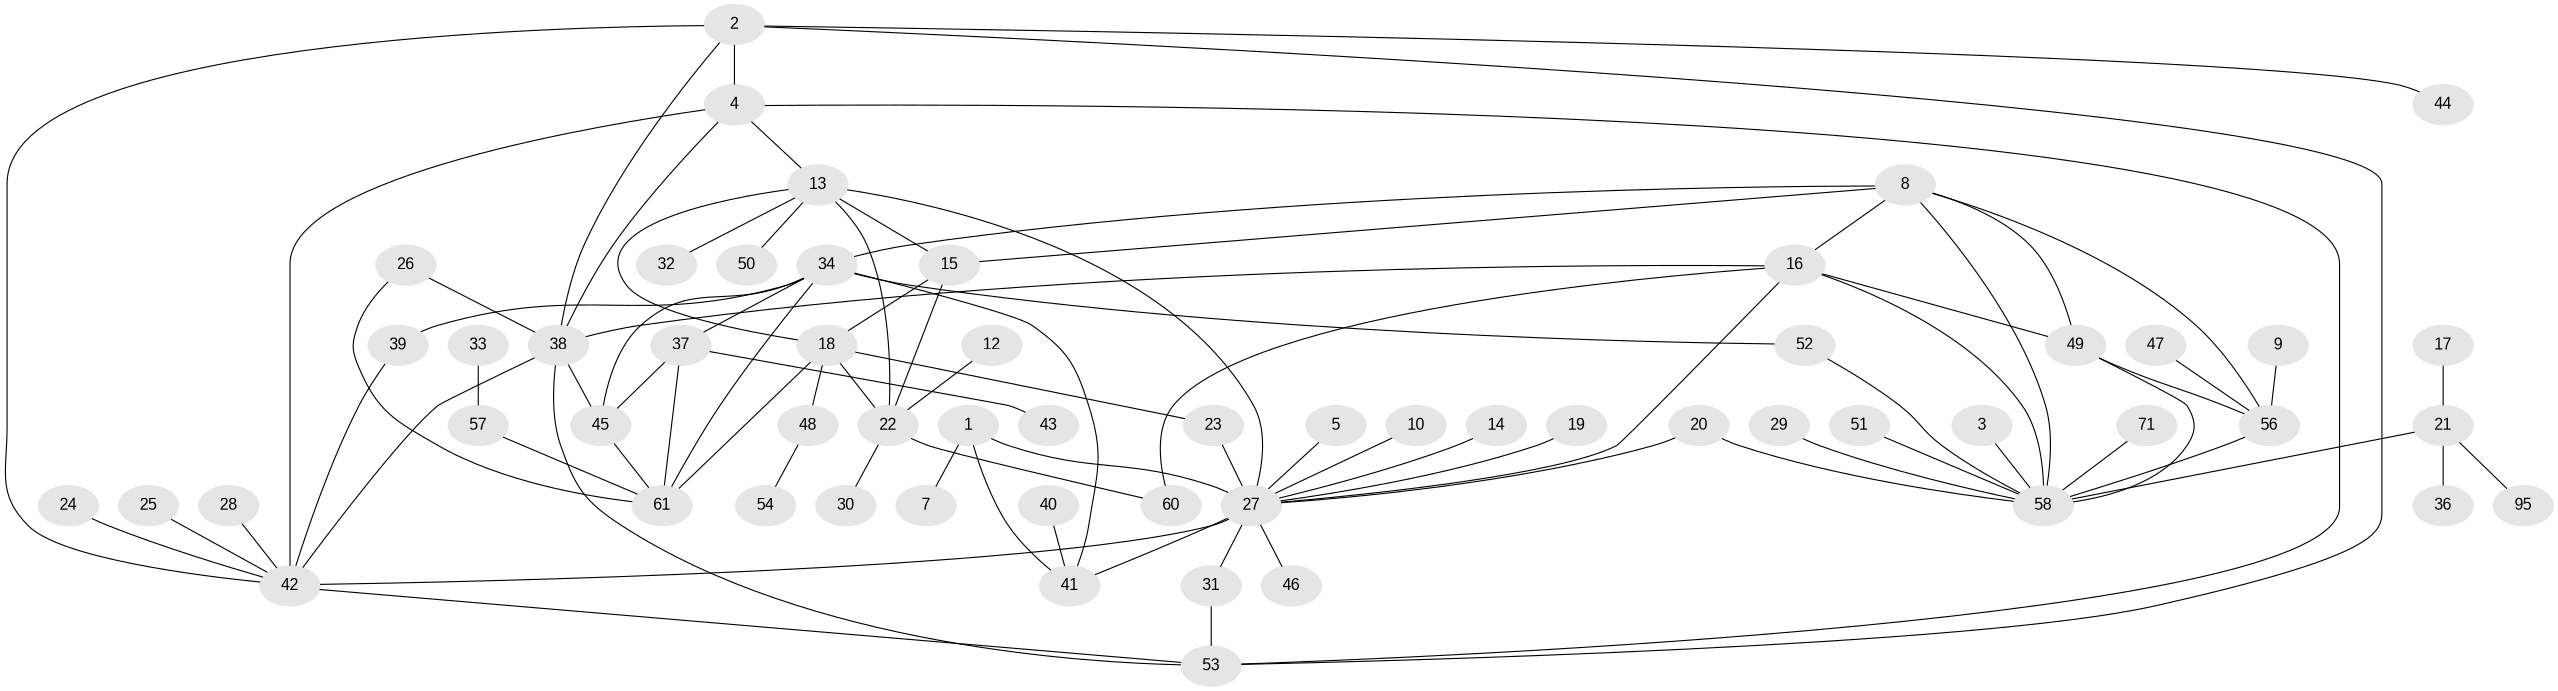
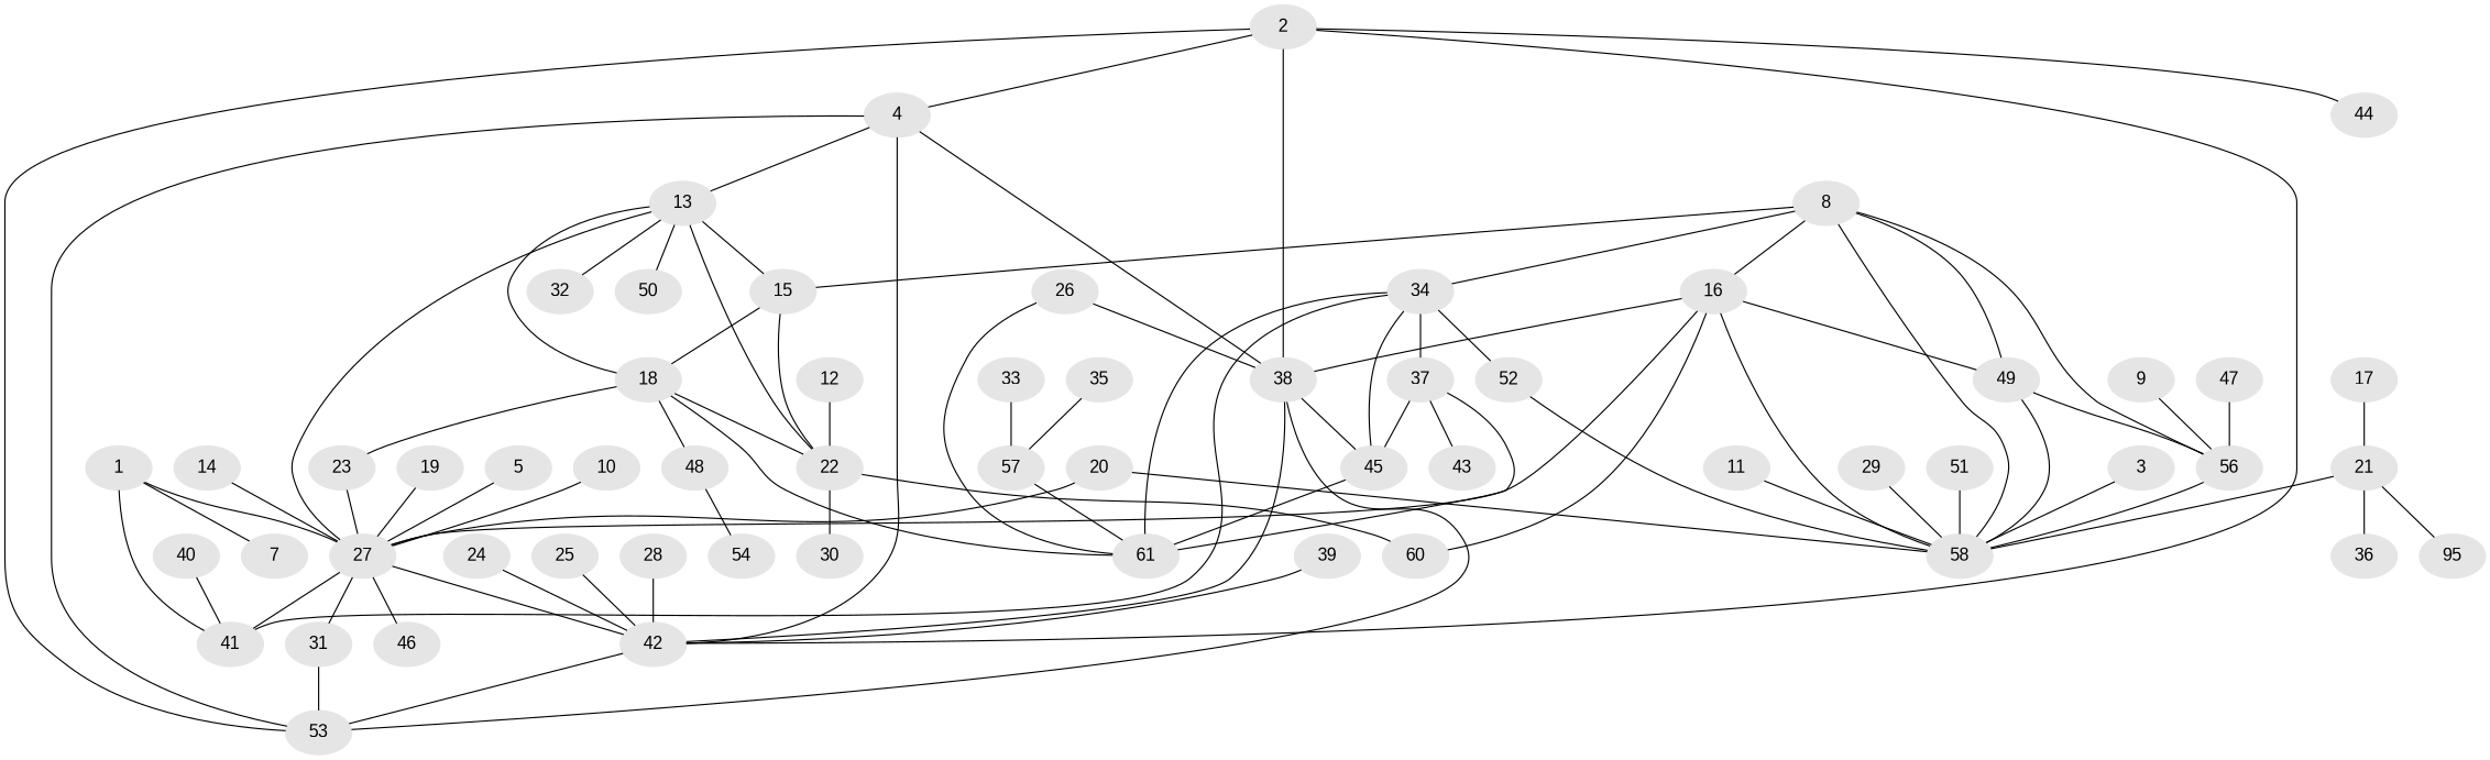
  graph {
    fontname="Liberation Sans"
    node [color=gray90 fontname="Liberation Sans" style=filled]
    edge [fontname="Liberation Sans" weight=1.0]
    1
    7
    27
    41
    42
    31
    46
    2
    4
    38
    44
    53
    13
    45
    3
    58
    15
    22
    18
    32
    50
    5
    37
    61
    43
    8
    16
    34
    49
    56
    60
    39
    52
    9
    10
-   11 [label=71]
+   11
    12
    30
    23
    48
    14
    17
    21
    36
    n45 [label=95]
    54
    19
    20
    24
    25
    26
    28
    29
    33
    57
+   35
    40
    47
    51
    1 -- 7
    1 -- 27 [weight=4.0]
    1 -- 41 [weight=2.0]
    27 -- 41 [weight=2.0]
    27 -- 42
    27 -- 31
    27 -- 46
    42 -- 53
    31 -- 53
    2 -- 42
    2 -- 4
    2 -- 38
    2 -- 44
    2 -- 53
    4 -- 42
    4 -- 38
    4 -- 53
    4 -- 13
    38 -- 42
    38 -- 53
    38 -- 45
    13 -- 27
    13 -- 15
    13 -- 22 [weight=2.0]
    13 -- 18
    13 -- 32
    13 -- 50
    45 -- 61
    3 -- 58
    15 -- 22 [weight=2.0]
    15 -- 18
    22 -- 60
    22 -- 30
    18 -- 22 [weight=2.0]
    18 -- 61
    18 -- 23
    18 -- 48
    5 -- 27
    37 -- 45 [weight=2.0]
    37 -- 61 [weight=2.0]
    37 -- 43
    8 -- 58
    8 -- 15
    8 -- 16
    8 -- 34
    8 -- 49
    8 -- 56
    16 -- 27
    16 -- 38
    16 -- 58
    16 -- 49
    16 -- 60
    34 -- 41
    34 -- 45
    34 -- 37 [weight=2.0]
    34 -- 61
-   34 -- 39
    34 -- 52
    49 -- 58
    49 -- 56
    56 -- 58
    39 -- 42
    52 -- 58
    9 -- 56
    10 -- 27
    11 -- 58
    12 -- 22
    23 -- 27
    48 -- 54
    14 -- 27
    17 -- 21
    21 -- 58
    21 -- 36
    21 -- n45
    19 -- 27
    20 -- 27
    20 -- 58
    24 -- 42
    25 -- 42
    26 -- 38
    26 -- 61
    28 -- 42
    29 -- 58
    33 -- 57
    57 -- 61
+   35 -- 57
    40 -- 41
    47 -- 56
    51 -- 58
  }
